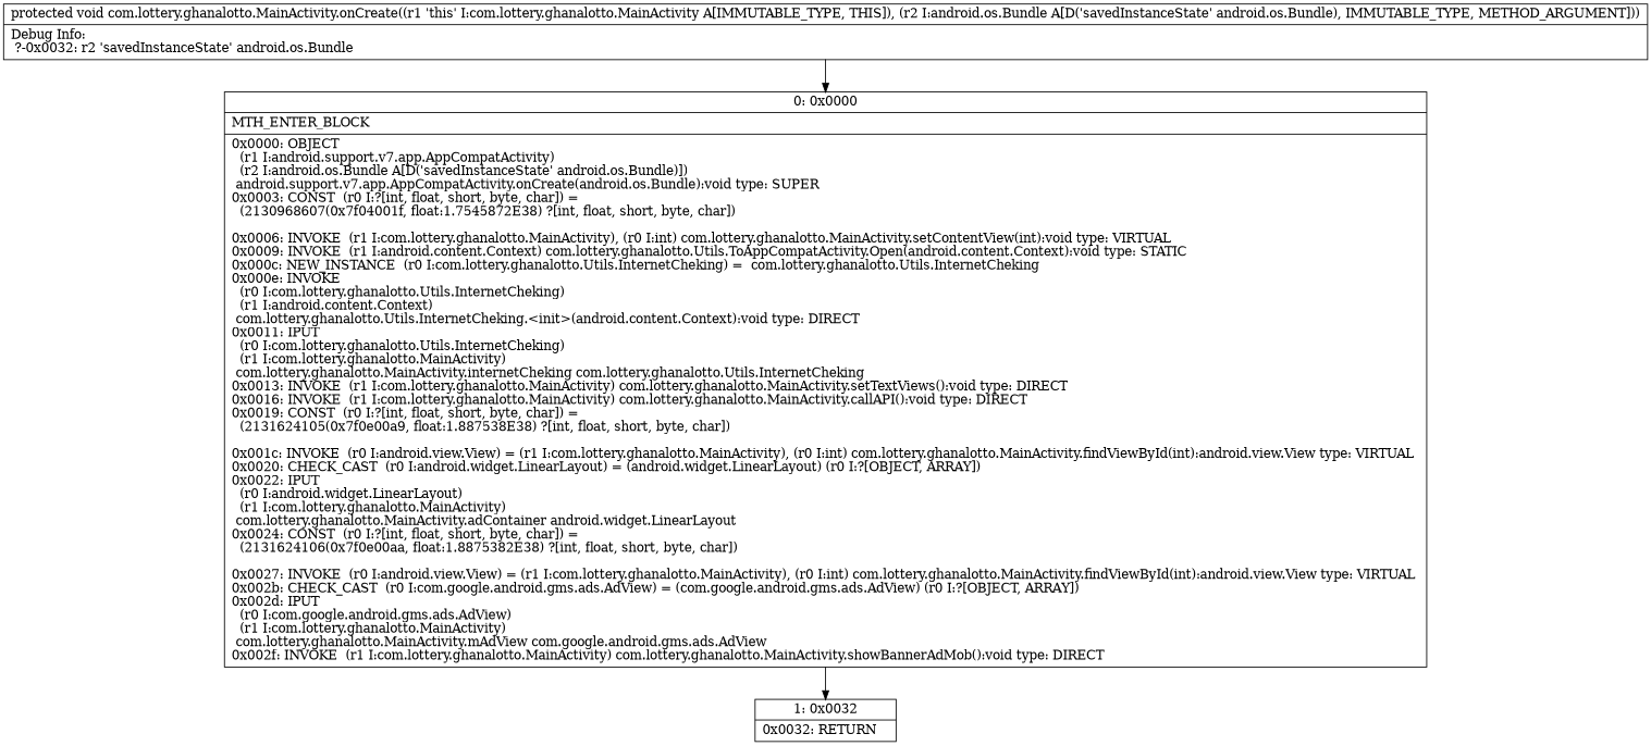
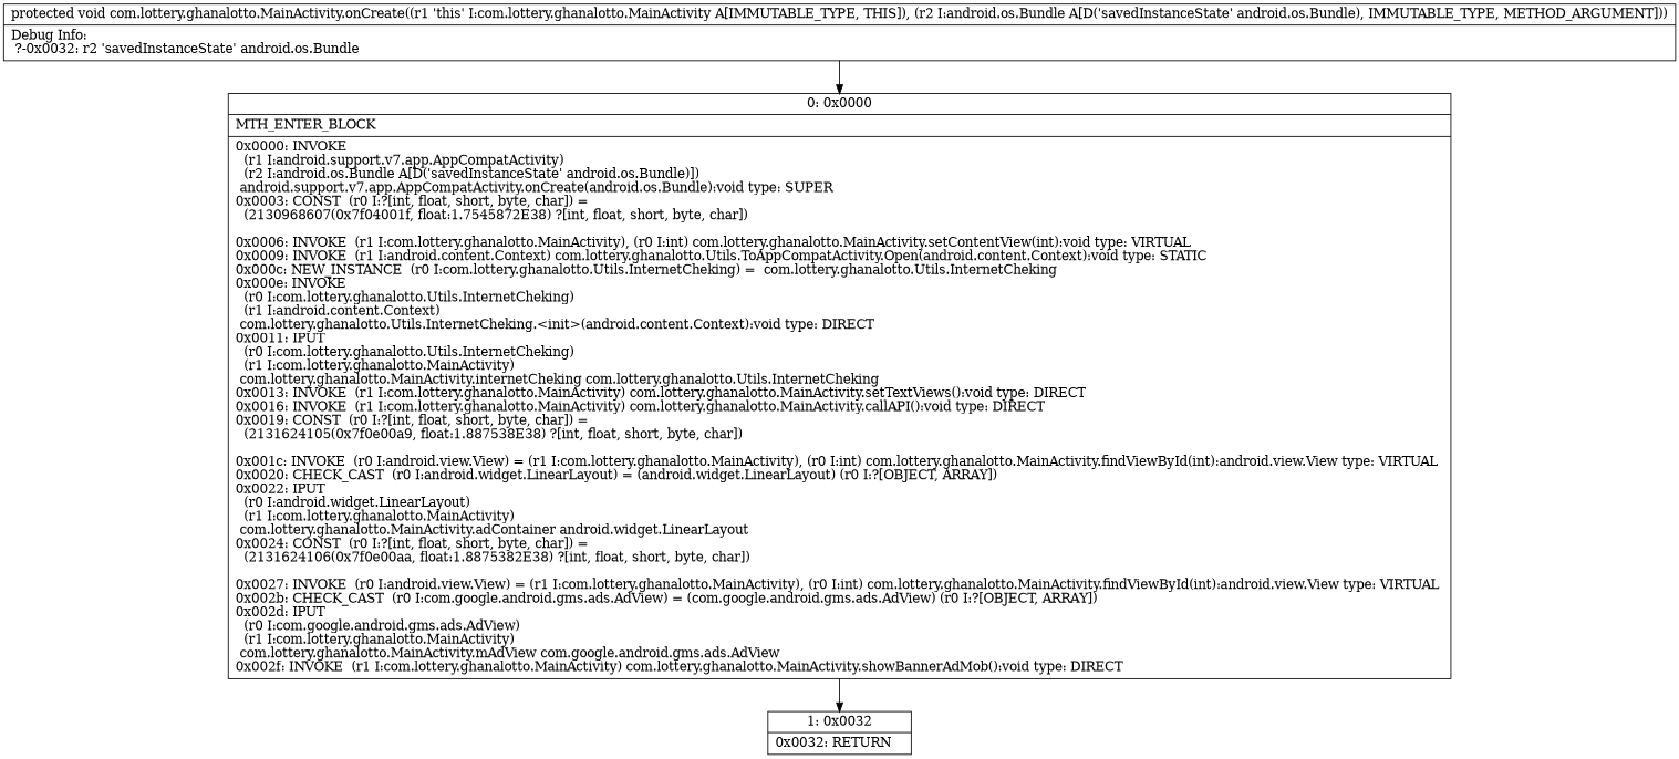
  digraph {
    node [shape=record]
-   n1 [label="{0\:\ 0x0000|MTH_ENTER_BLOCK\l|0x0000: OBJECT  \l  (r1 I:android.support.v7.app.AppCompatActivity)\l  (r2 I:android.os.Bundle A[D('savedInstanceState' android.os.Bundle)])\l android.support.v7.app.AppCompatActivity.onCreate(android.os.Bundle):void type: SUPER \l0x0003: CONST  (r0 I:?[int, float, short, byte, char]) = \l  (2130968607(0x7f04001f, float:1.7545872E38) ?[int, float, short, byte, char])\l \l0x0006: INVOKE  (r1 I:com.lottery.ghanalotto.MainActivity), (r0 I:int) com.lottery.ghanalotto.MainActivity.setContentView(int):void type: VIRTUAL \l0x0009: INVOKE  (r1 I:android.content.Context) com.lottery.ghanalotto.Utils.ToAppCompatActivity.Open(android.content.Context):void type: STATIC \l0x000c: NEW_INSTANCE  (r0 I:com.lottery.ghanalotto.Utils.InternetCheking) =  com.lottery.ghanalotto.Utils.InternetCheking \l0x000e: INVOKE  \l  (r0 I:com.lottery.ghanalotto.Utils.InternetCheking)\l  (r1 I:android.content.Context)\l com.lottery.ghanalotto.Utils.InternetCheking.\<init\>(android.content.Context):void type: DIRECT \l0x0011: IPUT  \l  (r0 I:com.lottery.ghanalotto.Utils.InternetCheking)\l  (r1 I:com.lottery.ghanalotto.MainActivity)\l com.lottery.ghanalotto.MainActivity.internetCheking com.lottery.ghanalotto.Utils.InternetCheking \l0x0013: INVOKE  (r1 I:com.lottery.ghanalotto.MainActivity) com.lottery.ghanalotto.MainActivity.setTextViews():void type: DIRECT \l0x0016: INVOKE  (r1 I:com.lottery.ghanalotto.MainActivity) com.lottery.ghanalotto.MainActivity.callAPI():void type: DIRECT \l0x0019: CONST  (r0 I:?[int, float, short, byte, char]) = \l  (2131624105(0x7f0e00a9, float:1.887538E38) ?[int, float, short, byte, char])\l \l0x001c: INVOKE  (r0 I:android.view.View) = (r1 I:com.lottery.ghanalotto.MainActivity), (r0 I:int) com.lottery.ghanalotto.MainActivity.findViewById(int):android.view.View type: VIRTUAL \l0x0020: CHECK_CAST  (r0 I:android.widget.LinearLayout) = (android.widget.LinearLayout) (r0 I:?[OBJECT, ARRAY]) \l0x0022: IPUT  \l  (r0 I:android.widget.LinearLayout)\l  (r1 I:com.lottery.ghanalotto.MainActivity)\l com.lottery.ghanalotto.MainActivity.adContainer android.widget.LinearLayout \l0x0024: CONST  (r0 I:?[int, float, short, byte, char]) = \l  (2131624106(0x7f0e00aa, float:1.8875382E38) ?[int, float, short, byte, char])\l \l0x0027: INVOKE  (r0 I:android.view.View) = (r1 I:com.lottery.ghanalotto.MainActivity), (r0 I:int) com.lottery.ghanalotto.MainActivity.findViewById(int):android.view.View type: VIRTUAL \l0x002b: CHECK_CAST  (r0 I:com.google.android.gms.ads.AdView) = (com.google.android.gms.ads.AdView) (r0 I:?[OBJECT, ARRAY]) \l0x002d: IPUT  \l  (r0 I:com.google.android.gms.ads.AdView)\l  (r1 I:com.lottery.ghanalotto.MainActivity)\l com.lottery.ghanalotto.MainActivity.mAdView com.google.android.gms.ads.AdView \l0x002f: INVOKE  (r1 I:com.lottery.ghanalotto.MainActivity) com.lottery.ghanalotto.MainActivity.showBannerAdMob():void type: DIRECT \l}"]
+   n1 [label="{0\:\ 0x0000|MTH_ENTER_BLOCK\l|0x0000: INVOKE  \l  (r1 I:android.support.v7.app.AppCompatActivity)\l  (r2 I:android.os.Bundle A[D('savedInstanceState' android.os.Bundle)])\l android.support.v7.app.AppCompatActivity.onCreate(android.os.Bundle):void type: SUPER \l0x0003: CONST  (r0 I:?[int, float, short, byte, char]) = \l  (2130968607(0x7f04001f, float:1.7545872E38) ?[int, float, short, byte, char])\l \l0x0006: INVOKE  (r1 I:com.lottery.ghanalotto.MainActivity), (r0 I:int) com.lottery.ghanalotto.MainActivity.setContentView(int):void type: VIRTUAL \l0x0009: INVOKE  (r1 I:android.content.Context) com.lottery.ghanalotto.Utils.ToAppCompatActivity.Open(android.content.Context):void type: STATIC \l0x000c: NEW_INSTANCE  (r0 I:com.lottery.ghanalotto.Utils.InternetCheking) =  com.lottery.ghanalotto.Utils.InternetCheking \l0x000e: INVOKE  \l  (r0 I:com.lottery.ghanalotto.Utils.InternetCheking)\l  (r1 I:android.content.Context)\l com.lottery.ghanalotto.Utils.InternetCheking.\<init\>(android.content.Context):void type: DIRECT \l0x0011: IPUT  \l  (r0 I:com.lottery.ghanalotto.Utils.InternetCheking)\l  (r1 I:com.lottery.ghanalotto.MainActivity)\l com.lottery.ghanalotto.MainActivity.internetCheking com.lottery.ghanalotto.Utils.InternetCheking \l0x0013: INVOKE  (r1 I:com.lottery.ghanalotto.MainActivity) com.lottery.ghanalotto.MainActivity.setTextViews():void type: DIRECT \l0x0016: INVOKE  (r1 I:com.lottery.ghanalotto.MainActivity) com.lottery.ghanalotto.MainActivity.callAPI():void type: DIRECT \l0x0019: CONST  (r0 I:?[int, float, short, byte, char]) = \l  (2131624105(0x7f0e00a9, float:1.887538E38) ?[int, float, short, byte, char])\l \l0x001c: INVOKE  (r0 I:android.view.View) = (r1 I:com.lottery.ghanalotto.MainActivity), (r0 I:int) com.lottery.ghanalotto.MainActivity.findViewById(int):android.view.View type: VIRTUAL \l0x0020: CHECK_CAST  (r0 I:android.widget.LinearLayout) = (android.widget.LinearLayout) (r0 I:?[OBJECT, ARRAY]) \l0x0022: IPUT  \l  (r0 I:android.widget.LinearLayout)\l  (r1 I:com.lottery.ghanalotto.MainActivity)\l com.lottery.ghanalotto.MainActivity.adContainer android.widget.LinearLayout \l0x0024: CONST  (r0 I:?[int, float, short, byte, char]) = \l  (2131624106(0x7f0e00aa, float:1.8875382E38) ?[int, float, short, byte, char])\l \l0x0027: INVOKE  (r0 I:android.view.View) = (r1 I:com.lottery.ghanalotto.MainActivity), (r0 I:int) com.lottery.ghanalotto.MainActivity.findViewById(int):android.view.View type: VIRTUAL \l0x002b: CHECK_CAST  (r0 I:com.google.android.gms.ads.AdView) = (com.google.android.gms.ads.AdView) (r0 I:?[OBJECT, ARRAY]) \l0x002d: IPUT  \l  (r0 I:com.google.android.gms.ads.AdView)\l  (r1 I:com.lottery.ghanalotto.MainActivity)\l com.lottery.ghanalotto.MainActivity.mAdView com.google.android.gms.ads.AdView \l0x002f: INVOKE  (r1 I:com.lottery.ghanalotto.MainActivity) com.lottery.ghanalotto.MainActivity.showBannerAdMob():void type: DIRECT \l}"]
    n2 [label="{1\:\ 0x0032|0x0032: RETURN   \l}"]
    n3 [label="{protected void com.lottery.ghanalotto.MainActivity.onCreate((r1 'this' I:com.lottery.ghanalotto.MainActivity A[IMMUTABLE_TYPE, THIS]), (r2 I:android.os.Bundle A[D('savedInstanceState' android.os.Bundle), IMMUTABLE_TYPE, METHOD_ARGUMENT]))  | Debug Info:\l  ?\-0x0032: r2 'savedInstanceState' android.os.Bundle\l}"]
    n1 -> n2
    n3 -> n1
  }
